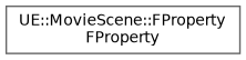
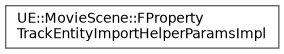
  digraph {
    rankdir=TB
-   n1 [color=grey40 fillcolor=white fontname=Helvetica fontsize=10 height=0.2 label="UE::MovieScene::FProperty\lFProperty" shape=box style=filled width=0.4]
+   n1 [color=grey40 fillcolor=white fontname=Helvetica fontsize=10 height=0.2 label="UE::MovieScene::FProperty\lTrackEntityImportHelperParamsImpl" shape=box style=filled width=0.4]
  }
